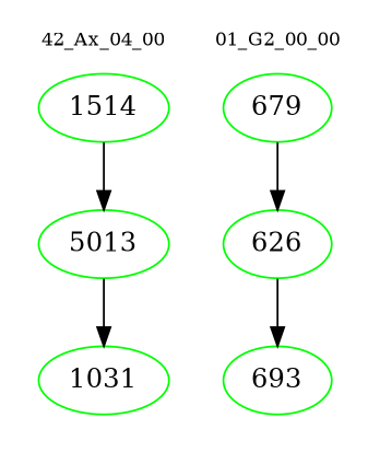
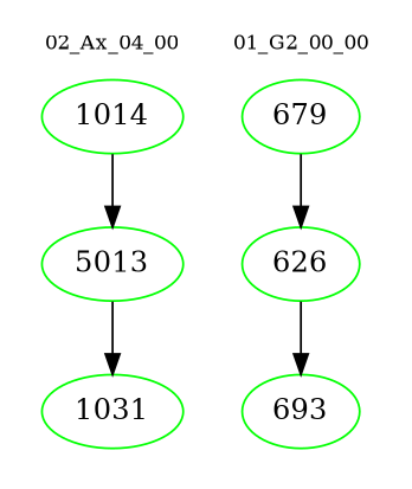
  digraph {
    node [color=green]
    edge [color=black]
-   n1 [label=1514]
+   n1 [label=1014]
    n2 [label=5013]
    n3 [label=1031]
    n4 [label=679]
    n5 [label=626]
    n6 [label=693]
    subgraph cluster_1 {
      color=white
      fontsize=10
-     label="42_Ax_04_00"
+     label="02_Ax_04_00"
      n1
      n2
      n3
    }
    subgraph cluster_2 {
      color=white
      fontsize=10
      label="01_G2_00_00"
      n4
      n5
      n6
    }
    n1 -> n2
    n2 -> n3
    n4 -> n5
    n5 -> n6
  }
